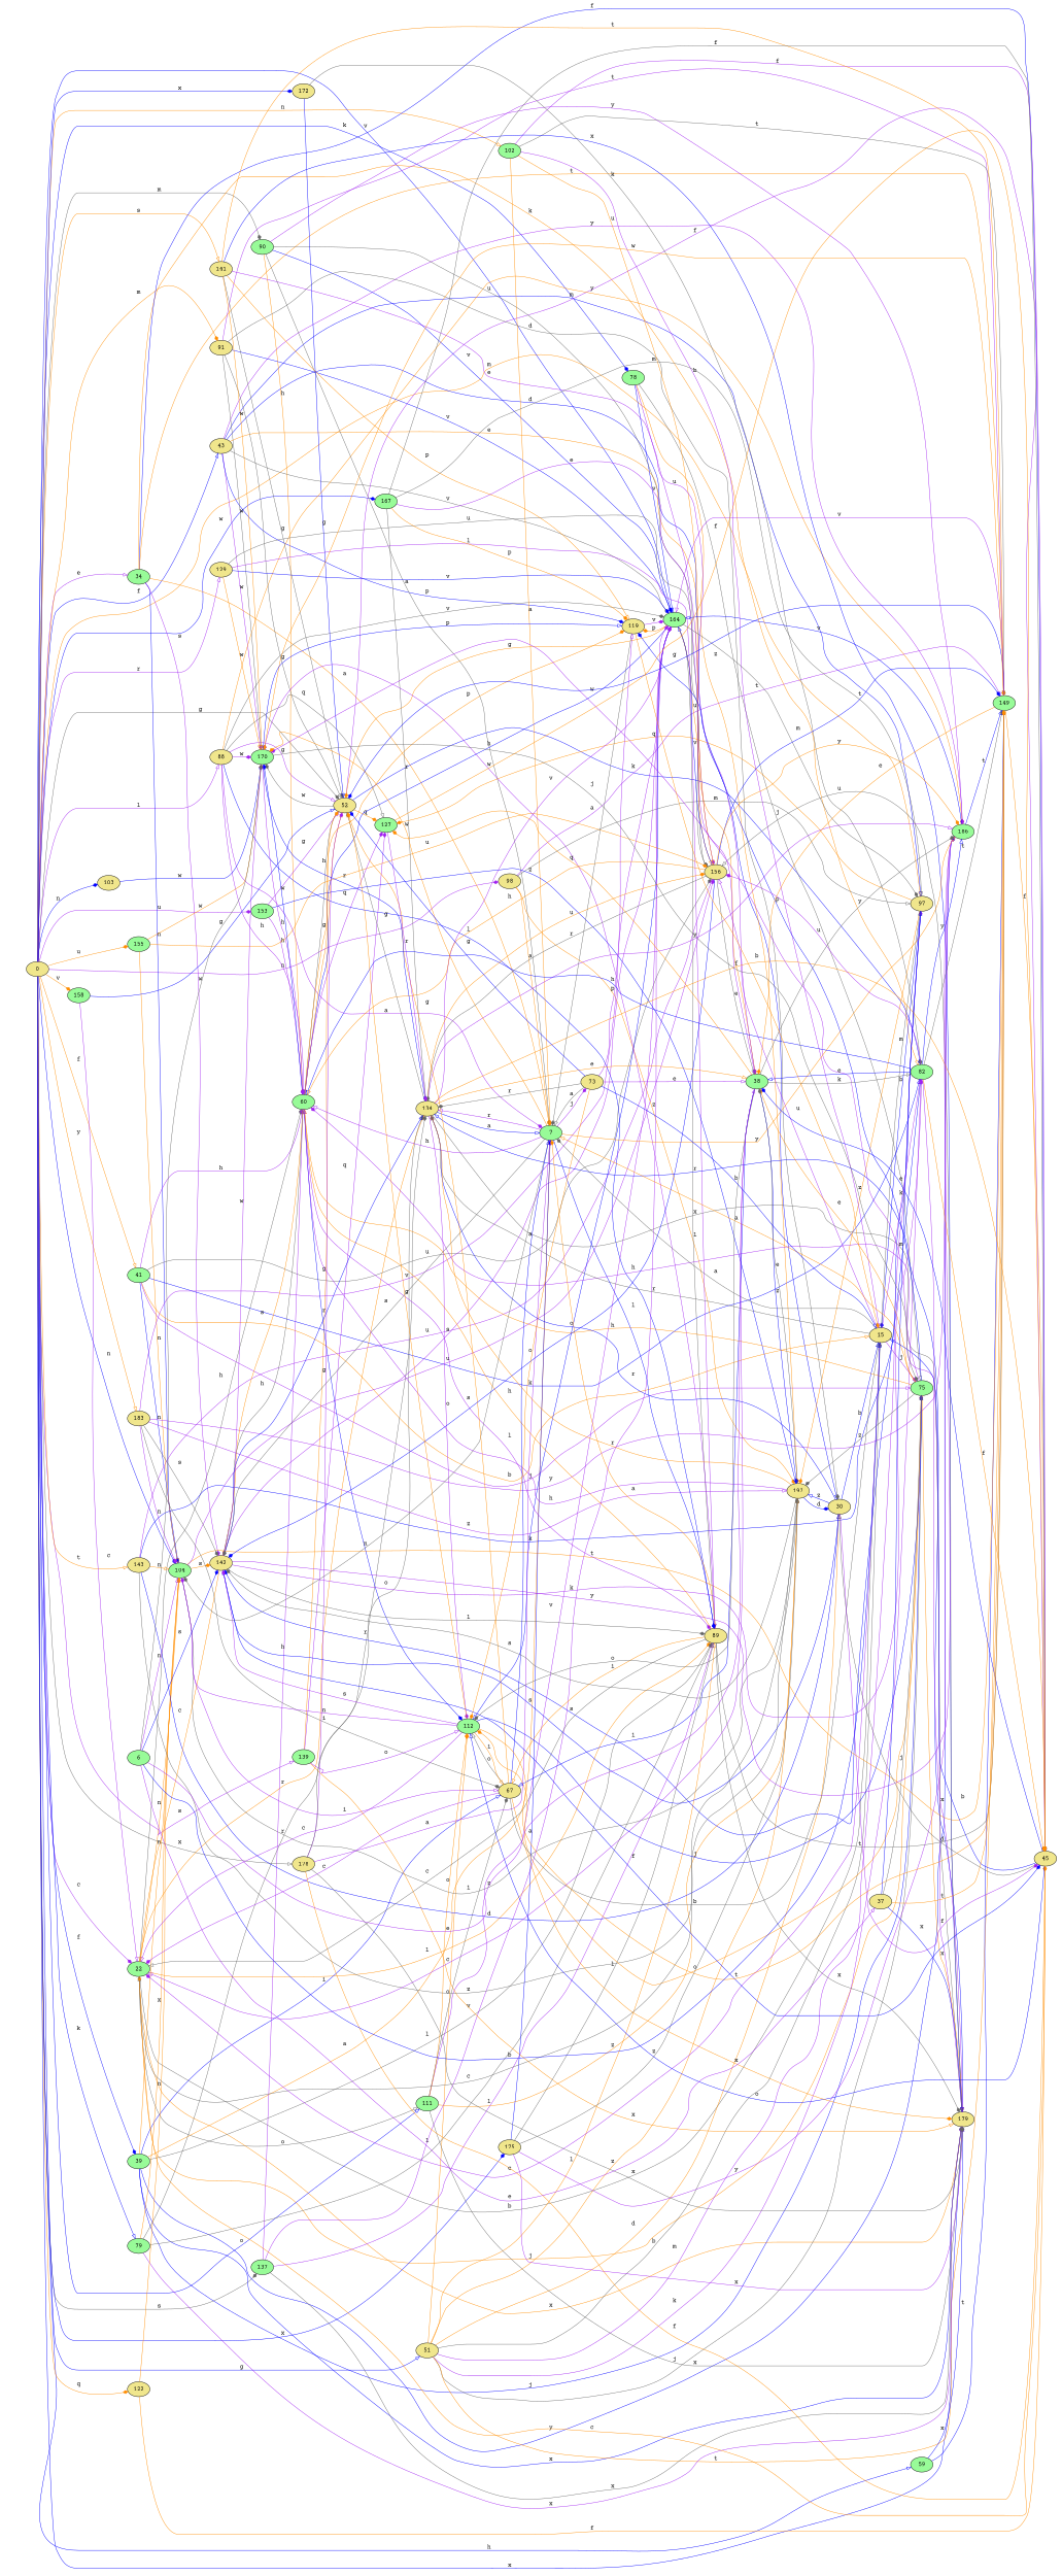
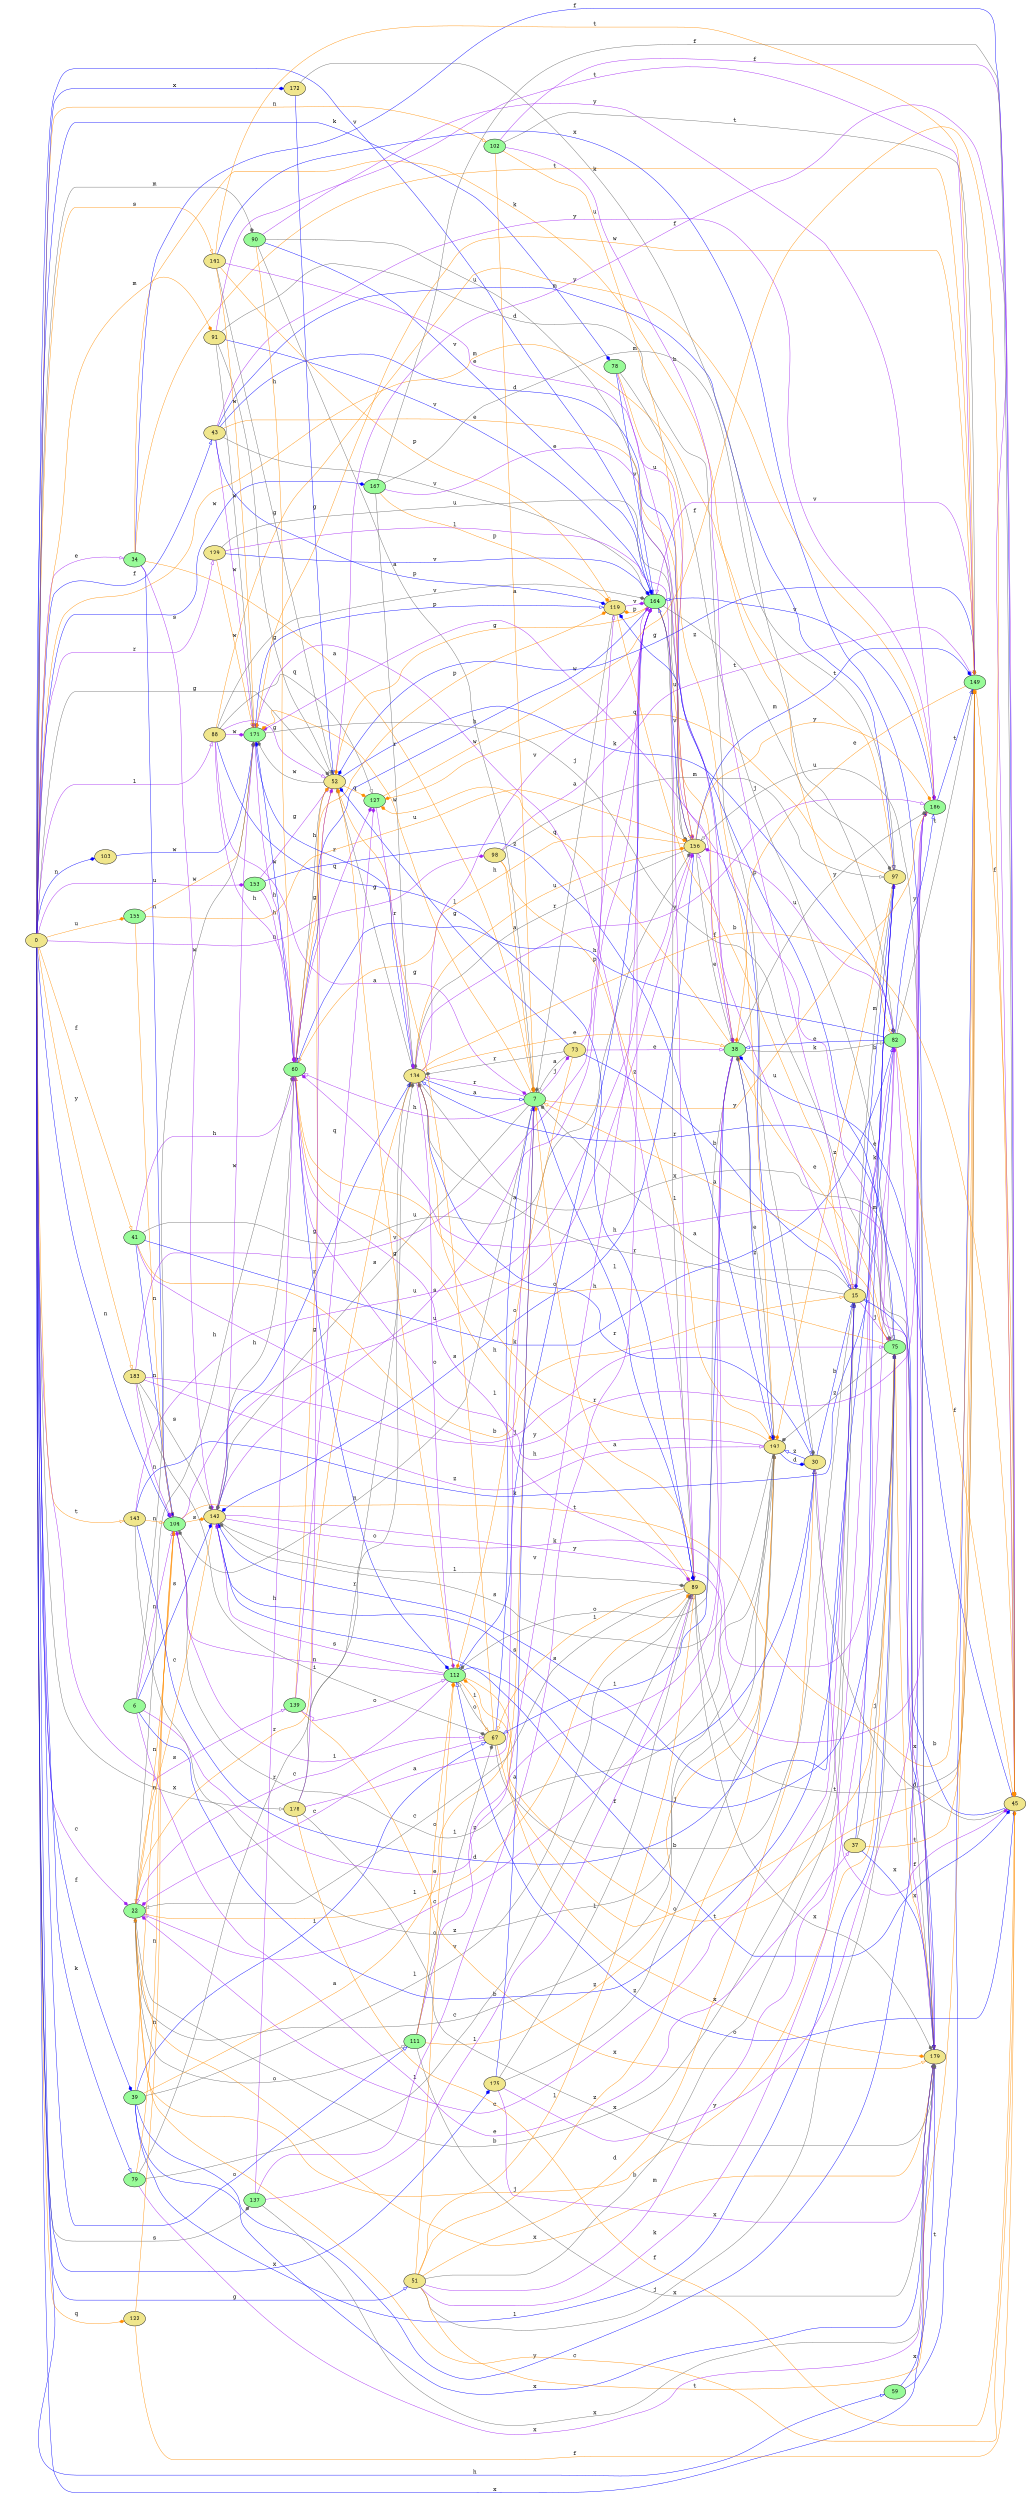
  strict digraph {
    fontname="Courier Prime"
    rankdir=LR
    node [fillcolor=khaki fontname="Courier Prime" style=filled]
    edge [arrowhead=diamond color=darkorange fontname="Courier Prime"]
    22 [fillcolor=palegreen]
    0
    34 [fillcolor=palegreen]
    39 [fillcolor=palegreen]
    41 [fillcolor=palegreen]
    43
    51
    52
    59 [fillcolor=palegreen]
    78 [fillcolor=palegreen]
    79 [fillcolor=palegreen]
    88
    90 [fillcolor=palegreen]
    91
    97
    98
    102 [fillcolor=palegreen]
    103
    104 [fillcolor=palegreen]
    111 [fillcolor=palegreen]
    122
    129
    137 [fillcolor=palegreen]
    139 [fillcolor=palegreen]
    141
    143
    153 [fillcolor=palegreen]
    155 [fillcolor=palegreen]
-   158 [fillcolor=palegreen]
    164 [fillcolor=palegreen]
    167 [fillcolor=palegreen]
    172
    175
    178
    179
    183
    15
    60 [fillcolor=palegreen]
    89
    134
    75 [fillcolor=palegreen]
    142
    7 [fillcolor=palegreen]
    82 [fillcolor=palegreen]
    45
    149 [fillcolor=palegreen]
    186 [fillcolor=palegreen]
    67
    156
    38 [fillcolor=palegreen]
-   171 [fillcolor=palegreen label=170]
+   171 [fillcolor=palegreen]
    30
    119
    193
    112 [fillcolor=palegreen]
    127 [fillcolor=palegreen]
    6 [fillcolor=palegreen]
    37
    73
    22 -> 104 [arrowhead=onormal label=n]
    22 -> 111 [arrowhead=onormal color=gray40 label=o]
    22 -> 179 [label=x]
    22 -> 15 [color=gray40 label=b]
    22 -> 60 [color=gray40 label=h]
    22 -> 89 [label=l]
    22 -> 134 [label=r]
    22 -> 75 [label=j]
    0 -> 22 [color=purple label=c]
    0 -> 34 [arrowhead=onormal color=purple label=e]
    0 -> 39 [color=blue label=f]
    0 -> 41 [arrowhead=onormal label=f]
    0 -> 43 [arrowhead=onormal color=blue label=f]
    0 -> 51 [arrowhead=onormal color=blue label=g]
    0 -> 52 [color=gray40 label=g]
    0 -> 59 [arrowhead=onormal color=blue label=h]
    0 -> 78 [color=blue label=k]
    0 -> 79 [arrowhead=onormal color=blue label=k]
    0 -> 88 [arrowhead=onormal color=purple label=l]
    0 -> 90 [color=gray40 label=m]
    0 -> 91 [label=m]
    0 -> 97 [arrowhead=onormal label=m]
    0 -> 98 [color=purple label=n]
    0 -> 102 [arrowhead=onormal label=n]
    0 -> 103 [color=blue label=n]
    0 -> 104 [color=blue label=n]
    0 -> 111 [arrowhead=onormal color=blue label=o]
    0 -> 122 [label=q]
    0 -> 129 [arrowhead=onormal color=purple label=r]
    0 -> 137 [color=gray40 label=s]
    0 -> 139 [arrowhead=onormal color=purple label=s]
    0 -> 141 [arrowhead=onormal label=s]
    0 -> 143 [arrowhead=onormal label=t]
    0 -> 153 [color=purple label=u]
    0 -> 155 [label=u]
-   0 -> 158 [label=v]
    0 -> 164 [arrowhead=onormal color=blue label=v]
    0 -> 167 [color=blue label=w]
    0 -> 172 [color=blue label=x]
    0 -> 175 [color=blue label=x]
    0 -> 178 [arrowhead=onormal color=gray40 label=x]
    0 -> 179 [color=blue label=x]
    0 -> 183 [arrowhead=onormal label=y]
    34 -> 104 [color=blue label=n]
    34 -> 142 [color=purple label=s]
    34 -> 7 [label=a]
    34 -> 82 [arrowhead=onormal label=k]
    34 -> 45 [color=blue label=f]
    34 -> 149 [arrowhead=onormal label=t]
    39 -> 104 [label=n]
    39 -> 179 [color=blue label=x]
    39 -> 89 [color=gray40 label=l]
-   39 -> 75 [color=blue label=j]
+   39 -> 75 [color=blue label=l]
    39 -> 7 [label=a]
    39 -> 186 [color=blue label=y]
    39 -> 67 [arrowhead=onormal color=blue label=i]
    41 -> 104 [arrowhead=onormal color=blue label=n]
    41 -> 15 [arrowhead=onormal label=b]
    41 -> 60 [color=purple label=h]
    41 -> 75 [arrowhead=onormal color=purple label=j]
    41 -> 82 [arrowhead=onormal color=blue label=k]
    41 -> 156 [color=gray40 label=u]
    43 -> 97 [arrowhead=onormal color=blue label=m]
    43 -> 164 [arrowhead=onormal color=gray40 label=v]
    43 -> 186 [color=purple label=y]
    43 -> 38 [label=e]
    43 -> 171 [color=purple label=w]
    43 -> 30 [arrowhead=onormal color=blue label=d]
    43 -> 119 [color=blue label=p]
    51 -> 97 [color=purple label=m]
    51 -> 15 [arrowhead=onormal color=gray40 label=b]
    51 -> 89 [arrowhead=onormal label=l]
    51 -> 75 [arrowhead=onormal color=gray40 label=j]
    51 -> 82 [arrowhead=onormal color=purple label=k]
    51 -> 149 [arrowhead=onormal label=t]
    51 -> 30 [arrowhead=onormal label=d]
    51 -> 193 [arrowhead=onormal label=z]
    51 -> 112 [label=o]
    52 -> 60 [arrowhead=onormal color=gray40 label=h]
    52 -> 82 [color=blue label=k]
    52 -> 45 [arrowhead=onormal color=purple label=f]
    52 -> 171 [color=gray40 label=w]
    52 -> 127 [label=q]
    59 -> 179 [arrowhead=onormal color=blue label=x]
    59 -> 149 [arrowhead=onormal color=blue label=t]
    78 -> 164 [arrowhead=onormal color=blue label=v]
    78 -> 75 [arrowhead=onormal color=gray40 label=j]
    78 -> 156 [color=purple label=u]
    78 -> 193 [label=z]
-   79 -> 104 [arrowhead=onormal label=x]
+   79 -> 104 [arrowhead=onormal label=n]
    79 -> 179 [arrowhead=onormal color=purple label=x]
    79 -> 89 [arrowhead=onormal color=gray40 label=l]
    79 -> 134 [color=gray40 label=r]
    88 -> 52 [arrowhead=onormal color=purple label=g]
    88 -> 164 [color=gray40 label=v]
    88 -> 60 [color=purple label=h]
    88 -> 89 [color=blue label=l]
    88 -> 7 [color=purple label=a]
    88 -> 186 [label=y]
    88 -> 171 [color=purple label=w]
    88 -> 127 [arrowhead=onormal color=gray40 label=q]
    90 -> 164 [arrowhead=onormal color=blue label=v]
    90 -> 60 [arrowhead=onormal label=h]
    90 -> 7 [color=gray40 label=a]
    90 -> 186 [color=purple label=y]
    90 -> 156 [color=gray40 label=u]
    91 -> 52 [arrowhead=onormal color=gray40 label=g]
    91 -> 164 [color=blue label=v]
    91 -> 149 [color=purple label=t]
    91 -> 171 [arrowhead=onormal color=gray40 label=w]
    91 -> 30 [color=gray40 label=d]
    97 -> 15 [color=blue label=b]
    97 -> 142 [color=blue label=s]
    97 -> 193 [label=z]
    97 -> 127 [label=q]
    98 -> 97 [arrowhead=onormal color=gray40 label=m]
    98 -> 7 [arrowhead=onormal label=a]
    98 -> 149 [arrowhead=onormal color=purple label=t]
    98 -> 193 [label=z]
    102 -> 15 [arrowhead=onormal color=purple label=b]
    102 -> 7 [label=a]
    102 -> 45 [arrowhead=onormal color=purple label=f]
    102 -> 149 [color=gray40 label=t]
    102 -> 156 [arrowhead=onormal label=u]
    103 -> 171 [arrowhead=onormal color=blue label=w]
    104 -> 142 [label=s]
    104 -> 149 [arrowhead=onormal label=t]
    104 -> 67 [arrowhead=onormal color=purple label=i]
    104 -> 156 [color=purple label=u]
    104 -> 193 [color=gray40 label=z]
    111 -> 164 [arrowhead=onormal color=purple label=v]
    111 -> 179 [color=gray40 label=x]
    111 -> 67 [color=gray40 label=i]
    111 -> 193 [arrowhead=onormal label=z]
    111 -> 112 [label=o]
    122 -> 104 [arrowhead=onormal label=n]
    122 -> 45 [label=f]
    129 -> 164 [color=blue label=v]
    129 -> 89 [arrowhead=onormal color=purple label=l]
    129 -> 156 [arrowhead=onormal color=gray40 label=u]
    129 -> 171 [arrowhead=onormal label=w]
    137 -> 164 [color=purple label=v]
    137 -> 179 [color=gray40 label=x]
    137 -> 60 [arrowhead=onormal color=purple label=h]
    137 -> 89 [arrowhead=onormal color=purple label=l]
    139 -> 52 [arrowhead=onormal label=g]
    139 -> 179 [arrowhead=onormal label=x]
    139 -> 112 [arrowhead=onormal color=purple label=o]
    139 -> 127 [color=purple label=q]
    141 -> 52 [color=gray40 label=g]
    141 -> 179 [arrowhead=onormal color=blue label=x]
    141 -> 149 [label=t]
    141 -> 38 [arrowhead=onormal color=purple label=e]
    141 -> 171 [arrowhead=onormal label=w]
    141 -> 119 [arrowhead=onormal label=p]
    143 -> 104 [arrowhead=onormal label=n]
    143 -> 82 [arrowhead=onormal color=blue label=k]
    143 -> 156 [arrowhead=onormal color=purple label=u]
    143 -> 30 [arrowhead=onormal color=blue label=d]
    143 -> 193 [arrowhead=onormal color=gray40 label=z]
    153 -> 52 [arrowhead=onormal color=purple label=g]
    153 -> 60 [color=purple label=h]
    153 -> 193 [arrowhead=onormal color=blue label=z]
    155 -> 104 [arrowhead=onormal label=n]
    155 -> 156 [label=u]
    155 -> 171 [label=w]
-   158 -> 22 [arrowhead=onormal color=purple label=c]
-   158 -> 52 [arrowhead=onormal color=blue label=g]
    164 -> 52 [label=g]
    164 -> 97 [color=gray40 label=m]
    164 -> 60 [arrowhead=onormal color=blue label=h]
    164 -> 89 [arrowhead=onormal color=gray40 label=l]
    164 -> 142 [color=purple label=s]
    164 -> 156 [arrowhead=onormal label=u]
    164 -> 119 [label=p]
    164 -> 112 [arrowhead=onormal color=blue label=o]
    167 -> 97 [arrowhead=onormal color=gray40 label=m]
    167 -> 134 [color=gray40 label=r]
    167 -> 45 [color=gray40 label=f]
    167 -> 38 [color=purple label=e]
    167 -> 119 [label=p]
    172 -> 52 [arrowhead=onormal color=blue label=g]
    172 -> 82 [color=gray40 label=k]
    175 -> 179 [arrowhead=onormal color=purple label=x]
    175 -> 89 [arrowhead=onormal color=gray40 label=l]
    175 -> 7 [color=blue label=a]
    175 -> 186 [arrowhead=onormal color=purple label=y]
    175 -> 193 [arrowhead=onormal color=gray40 label=z]
    178 -> 52 [color=purple label=g]
    178 -> 179 [color=gray40 label=x]
    178 -> 134 [color=gray40 label=r]
    178 -> 7 [arrowhead=onormal color=purple label=a]
    178 -> 45 [label=f]
    179 -> 60 [color=purple label=h]
    179 -> 134 [arrowhead=onormal color=blue label=r]
    179 -> 156 [arrowhead=onormal color=gray40 label=u]
    183 -> 104 [color=purple label=n]
    183 -> 164 [color=purple label=v]
    183 -> 142 [color=gray40 label=s]
    183 -> 186 [arrowhead=onormal color=purple label=y]
    183 -> 67 [color=gray40 label=i]
    183 -> 193 [arrowhead=onormal color=purple label=z]
    15 -> 22 [color=purple label=c]
    15 -> 97 [arrowhead=onormal color=gray40 label=m]
    15 -> 134 [color=gray40 label=r]
    15 -> 75 [color=purple label=j]
    15 -> 7 [color=gray40 label=a]
    15 -> 82 [arrowhead=onormal color=purple label=k]
    15 -> 156 [arrowhead=onormal color=purple label=u]
    60 -> 52 [label=g]
    60 -> 89 [color=purple label=l]
-   60 -> 142 [arrowhead=onormal label=s]
    60 -> 171 [color=blue label=w]
    60 -> 119 [label=p]
    60 -> 112 [color=blue label=o]
    60 -> 127 [color=purple label=q]
    89 -> 22 [arrowhead=onormal color=gray40 label=c]
    89 -> 179 [color=gray40 label=x]
    89 -> 60 [arrowhead=onormal label=h]
    89 -> 7 [label=a]
    89 -> 149 [color=gray40 label=t]
    89 -> 67 [arrowhead=onormal label=i]
    89 -> 171 [color=purple label=w]
    134 -> 52 [color=gray40 label=g]
    134 -> 164 [color=purple label=v]
    134 -> 179 [color=gray40 label=x]
    134 -> 7 [arrowhead=onormal color=blue label=a]
    134 -> 45 [label=f]
    134 -> 186 [arrowhead=onormal color=purple label=y]
    134 -> 156 [label=u]
    134 -> 38 [arrowhead=onormal label=e]
    134 -> 112 [color=purple label=o]
    75 -> 179 [arrowhead=onormal label=x]
    75 -> 60 [arrowhead=onormal label=h]
    75 -> 7 [arrowhead=onormal label=a]
    75 -> 38 [label=e]
    75 -> 171 [color=purple label=w]
    75 -> 119 [color=blue label=p]
    75 -> 193 [color=gray40 label=z]
    75 -> 112 [label=o]
    142 -> 22 [arrowhead=onormal label=c]
    142 -> 60 [arrowhead=onormal color=gray40 label=h]
    142 -> 89 [color=gray40 label=l]
    142 -> 134 [arrowhead=onormal color=blue label=r]
    142 -> 82 [color=purple label=k]
    142 -> 45 [color=blue label=f]
    142 -> 186 [arrowhead=onormal color=purple label=y]
    142 -> 171 [color=purple label=w]
    7 -> 104 [color=gray40 label=n]
    7 -> 60 [arrowhead=onormal color=purple label=h]
    7 -> 89 [color=blue label=l]
    7 -> 134 [arrowhead=onormal color=purple label=r]
    7 -> 142 [color=gray40 label=s]
    7 -> 186 [arrowhead=onormal label=y]
    7 -> 171 [label=w]
    7 -> 73 [color=purple label=j]
    82 -> 179 [arrowhead=onormal color=purple label=x]
    82 -> 60 [arrowhead=onormal color=blue label=h]
    82 -> 45 [label=f]
    82 -> 149 [color=gray40 label=t]
    82 -> 186 [arrowhead=onormal color=blue label=y]
    82 -> 156 [color=purple label=u]
    82 -> 38 [arrowhead=onormal color=blue label=e]
    45 -> 22 [label=c]
    45 -> 15 [arrowhead=onormal color=blue label=b]
    45 -> 38 [color=blue label=e]
    45 -> 30 [arrowhead=onormal color=gray40 label=d]
    45 -> 112 [arrowhead=onormal color=blue label=o]
    149 -> 52 [color=blue label=g]
    149 -> 164 [arrowhead=onormal color=purple label=v]
    149 -> 45 [arrowhead=onormal label=f]
    149 -> 38 [label=e]
    149 -> 171 [label=w]
    186 -> 164 [arrowhead=onormal color=blue label=v]
    186 -> 149 [arrowhead=onormal color=blue label=t]
    67 -> 22 [color=purple label=c]
    67 -> 52 [label=g]
    67 -> 179 [label=x]
    67 -> 15 [arrowhead=onormal color=gray40 label=b]
    67 -> 7 [arrowhead=onormal color=blue label=a]
    67 -> 112 [arrowhead=onormal color=gray40 label=o]
    156 -> 164 [arrowhead=onormal color=blue label=v]
    156 -> 60 [arrowhead=onormal label=h]
    156 -> 134 [color=gray40 label=r]
    156 -> 142 [color=blue label=s]
    156 -> 149 [color=blue label=t]
    156 -> 186 [label=y]
    156 -> 38 [arrowhead=onormal color=gray40 label=e]
    38 -> 22 [arrowhead=onormal color=purple label=c]
    38 -> 82 [arrowhead=onormal color=gray40 label=k]
    38 -> 186 [color=gray40 label=y]
    38 -> 67 [arrowhead=onormal color=blue label=i]
    38 -> 193 [color=blue label=z]
    38 -> 112 [color=gray40 label=o]
    38 -> 127 [label=q]
    171 -> 60 [color=purple label=h]
    171 -> 134 [arrowhead=onormal color=blue label=r]
    171 -> 75 [color=gray40 label=j]
    171 -> 119 [arrowhead=onormal color=blue label=p]
    30 -> 15 [arrowhead=onormal color=blue label=b]
    30 -> 134 [arrowhead=onormal color=blue label=r]
    30 -> 142 [arrowhead=onormal color=blue label=s]
    30 -> 45 [color=purple label=f]
    30 -> 193 [arrowhead=onormal color=blue label=z]
    119 -> 164 [color=purple label=v]
-   119 -> 15 [label=b]
+   119 -> 15 [arrowhead=onormal label=b]
    119 -> 7 [color=gray40 label=a]
    193 -> 22 [arrowhead=onormal color=gray40 label=c]
    193 -> 60 [arrowhead=onormal color=purple label=h]
    193 -> 134 [arrowhead=onormal label=r]
    193 -> 142 [color=gray40 label=s]
    193 -> 38 [color=gray40 label=e]
    193 -> 30 [color=blue label=d]
    112 -> 22 [arrowhead=onormal color=purple label=c]
    112 -> 52 [arrowhead=onormal label=g]
    112 -> 104 [color=purple label=n]
    112 -> 75 [arrowhead=onormal color=blue label=j]
    112 -> 142 [color=purple label=s]
    112 -> 149 [label=t]
    112 -> 67 [arrowhead=onormal label=i]
    127 -> 134 [color=purple label=r]
    127 -> 45 [label=f]
    6 -> 104 [arrowhead=onormal color=purple label=n]
    6 -> 15 [arrowhead=onormal color=blue label=b]
    6 -> 142 [color=blue label=s]
    6 -> 38 [arrowhead=onormal color=purple label=e]
    6 -> 171 [color=gray40 label=w]
    6 -> 37 [arrowhead=onormal color=purple label=e]
    37 -> 97 [arrowhead=onormal color=blue label=m]
    37 -> 179 [arrowhead=onormal color=blue label=x]
    37 -> 75 [arrowhead=onormal color=gray40 label=j]
    37 -> 149 [label=t]
    73 -> 52 [color=blue label=g]
    73 -> 15 [arrowhead=onormal color=blue label=b]
    73 -> 134 [color=gray40 label=r]
    73 -> 7 [arrowhead=onormal color=gray40 label=a]
    73 -> 38 [arrowhead=onormal color=purple label=e]
    73 -> 119 [arrowhead=onormal color=purple label=p]
    73 -> 112 [label=o]
  }
